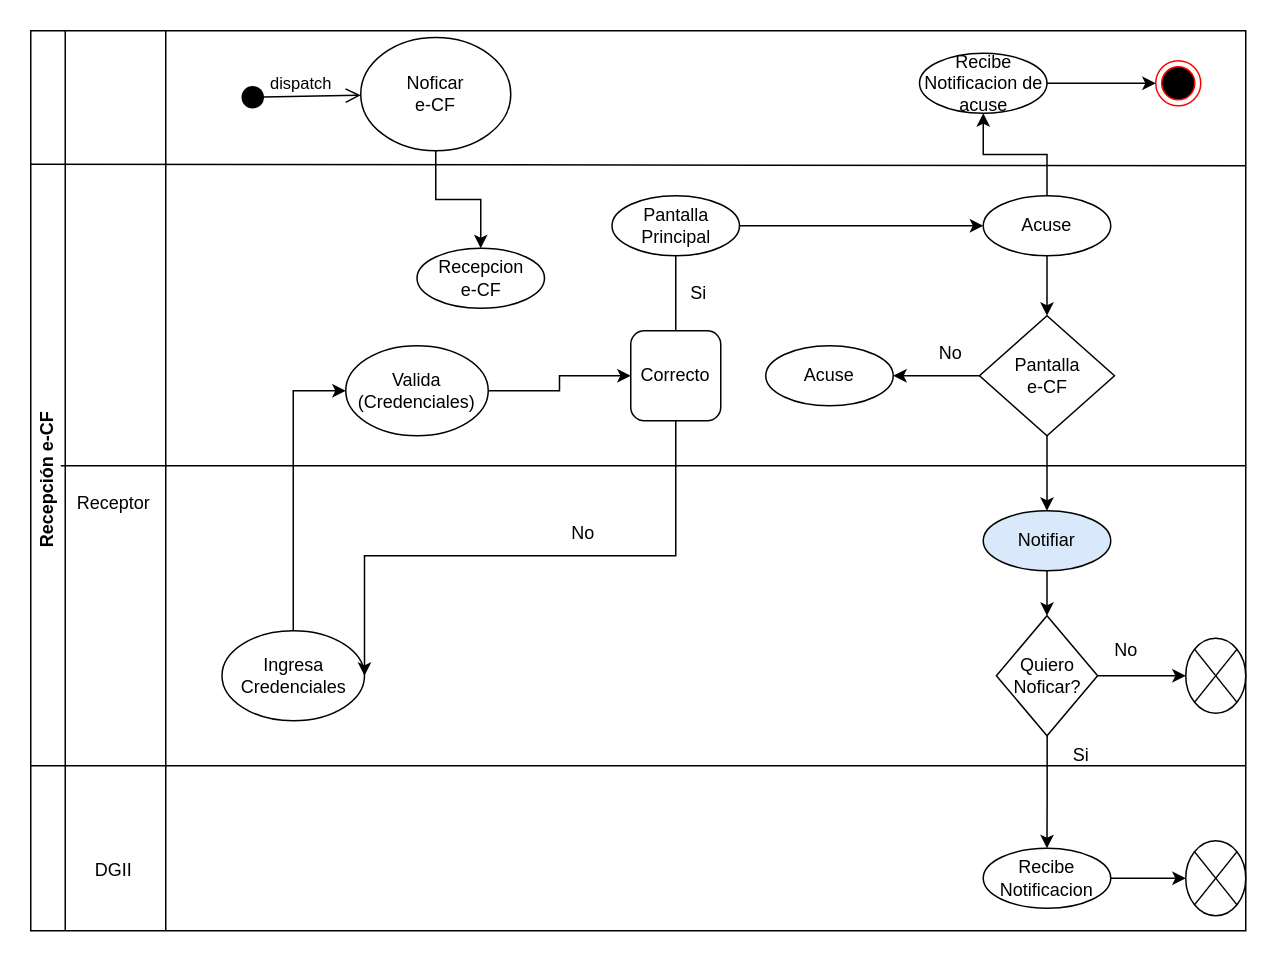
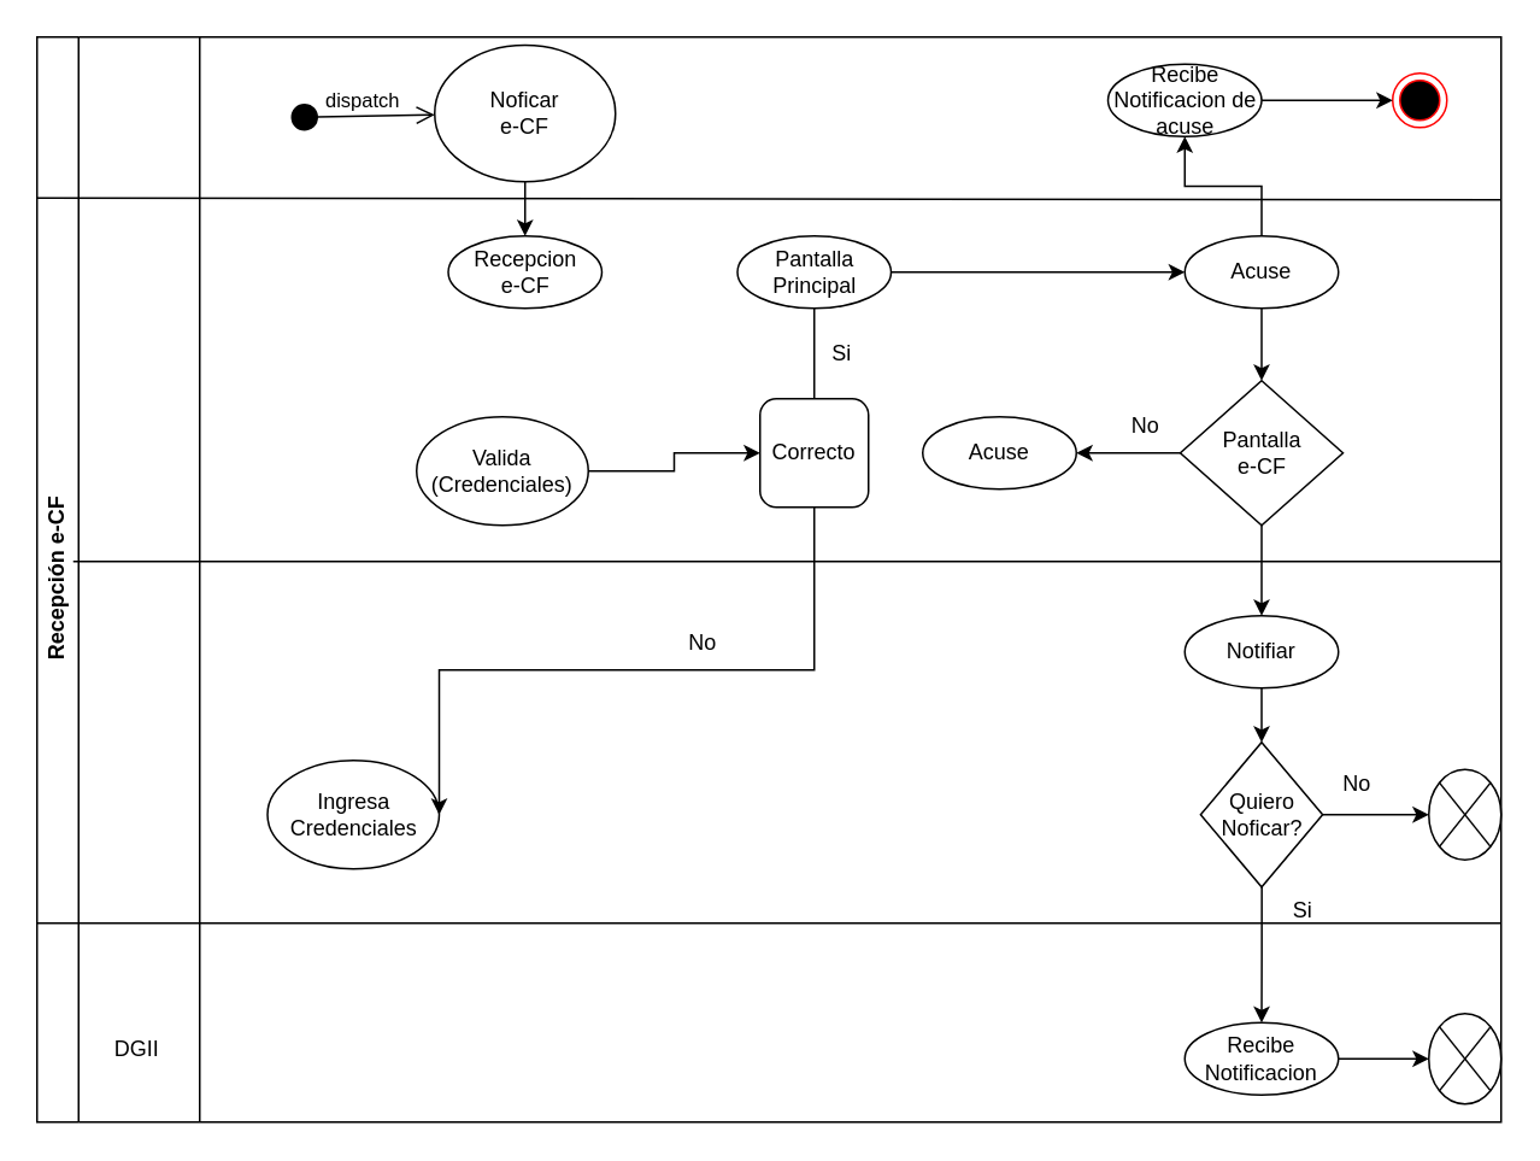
  <mxCell id="0" />
  <mxCell id="1" parent="0" />
  <mxCell id="2" value="Recepción e-CF" style="swimlane;horizontal=0;whiteSpace=wrap;html=1;" parent="1" vertex="1"><mxGeometry x="20" y="20" width="810" height="600" as="geometry" /></mxCell>
  <mxCell id="3" value="" style="endArrow=none;html=1;rounded=0;exitX=0;exitY=0.25;exitDx=0;exitDy=0;" parent="2" edge="1"><mxGeometry width="50" height="50" relative="1" as="geometry"><mxPoint x="20" y="290" as="sourcePoint" /><mxPoint x="810" y="290" as="targetPoint" /></mxGeometry></mxCell>
  <mxCell id="4" value="" style="endArrow=none;html=1;rounded=0;exitX=0;exitY=0.25;exitDx=0;exitDy=0;" parent="2" edge="1"><mxGeometry width="50" height="50" relative="1" as="geometry"><mxPoint y="490" as="sourcePoint" /><mxPoint x="810" y="490" as="targetPoint" /></mxGeometry></mxCell>
- <mxCell id="5" value="Receptor" style="text;html=1;align=center;verticalAlign=middle;resizable=0;points=[];autosize=1;strokeColor=none;fillColor=none;" parent="2" vertex="1"><mxGeometry x="20" y="300" width="70" height="30" as="geometry" /></mxCell>
  <mxCell id="6" value="DGII" style="text;html=1;align=center;verticalAlign=middle;resizable=0;points=[];autosize=1;strokeColor=none;fillColor=none;" parent="2" vertex="1"><mxGeometry x="30" y="545" width="50" height="30" as="geometry" /></mxCell>
  <mxCell id="7" value="dispatch" style="html=1;verticalAlign=bottom;startArrow=circle;startFill=1;endArrow=open;startSize=6;endSize=8;curved=0;rounded=0;" parent="2" target="9" edge="1"><mxGeometry width="80" relative="1" as="geometry"><mxPoint x="140" y="44.5" as="sourcePoint" /><mxPoint x="220" y="44.5" as="targetPoint" /></mxGeometry></mxCell>
  <mxCell id="8" style="edgeStyle=orthogonalEdgeStyle;rounded=0;orthogonalLoop=1;jettySize=auto;html=1;" parent="2" source="9" target="10" edge="1"><mxGeometry relative="1" as="geometry" /></mxCell>
  <mxCell id="9" value="Noficar&lt;br&gt;e-CF" style="ellipse;whiteSpace=wrap;html=1;" parent="2" vertex="1"><mxGeometry x="220" y="4.5" width="100" height="75.5" as="geometry" /></mxCell>
- <mxCell id="10" value="Recepcion&lt;br&gt;e-CF" style="ellipse;whiteSpace=wrap;html=1;" parent="2" vertex="1"><mxGeometry x="257.5" y="145" width="85" height="40" as="geometry" /></mxCell>
+ <mxCell id="10" value="Recepcion&lt;br&gt;e-CF" style="ellipse;whiteSpace=wrap;html=1;" parent="2" vertex="1"><mxGeometry x="227.5" y="110" width="85" height="40" as="geometry" /></mxCell>
  <mxCell id="11" style="edgeStyle=orthogonalEdgeStyle;rounded=0;orthogonalLoop=1;jettySize=auto;html=1;entryX=0;entryY=0.5;entryDx=0;entryDy=0;" parent="2" source="12" target="17" edge="1"><mxGeometry relative="1" as="geometry" /></mxCell>
  <mxCell id="12" value="Valida&lt;br&gt;(Credenciales)" style="ellipse;whiteSpace=wrap;html=1;" parent="2" vertex="1"><mxGeometry x="210" y="210" width="95" height="60" as="geometry" /></mxCell>
- <mxCell id="13" style="edgeStyle=orthogonalEdgeStyle;rounded=0;orthogonalLoop=1;jettySize=auto;html=1;entryX=0;entryY=0.5;entryDx=0;entryDy=0;" parent="2" source="14" target="12" edge="1"><mxGeometry relative="1" as="geometry" /></mxCell>
  <mxCell id="14" value="Ingresa&lt;br&gt;Credenciales" style="ellipse;whiteSpace=wrap;html=1;" parent="2" vertex="1"><mxGeometry x="127.5" y="400" width="95" height="60" as="geometry" /></mxCell>
  <mxCell id="15" style="edgeStyle=orthogonalEdgeStyle;rounded=0;orthogonalLoop=1;jettySize=auto;html=1;entryX=0.5;entryY=1;entryDx=0;entryDy=0;endArrow=none;" parent="2" source="17" target="19" edge="1"><mxGeometry relative="1" as="geometry" /></mxCell>
  <mxCell id="16" style="edgeStyle=orthogonalEdgeStyle;rounded=0;orthogonalLoop=1;jettySize=auto;html=1;entryX=1;entryY=0.5;entryDx=0;entryDy=0;" parent="2" source="17" target="14" edge="1"><mxGeometry relative="1" as="geometry"><Array as="points"><mxPoint x="430" y="350" /></Array></mxGeometry></mxCell>
  <mxCell id="17" value="Correcto" style="whiteSpace=wrap;html=1;rounded=1;" parent="2" vertex="1"><mxGeometry x="400" y="200" width="60" height="60" as="geometry" /></mxCell>
  <mxCell id="18" style="edgeStyle=orthogonalEdgeStyle;rounded=0;orthogonalLoop=1;jettySize=auto;html=1;entryX=0;entryY=0.5;entryDx=0;entryDy=0;" parent="2" source="19" target="22" edge="1"><mxGeometry relative="1" as="geometry" /></mxCell>
  <mxCell id="19" value="Pantalla&lt;br&gt;Principal" style="ellipse;whiteSpace=wrap;html=1;" parent="2" vertex="1"><mxGeometry x="387.5" y="110" width="85" height="40" as="geometry" /></mxCell>
  <mxCell id="20" style="edgeStyle=orthogonalEdgeStyle;rounded=0;orthogonalLoop=1;jettySize=auto;html=1;entryX=0.5;entryY=0;entryDx=0;entryDy=0;" parent="2" source="22" target="25" edge="1"><mxGeometry relative="1" as="geometry" /></mxCell>
  <mxCell id="21" style="edgeStyle=orthogonalEdgeStyle;rounded=0;orthogonalLoop=1;jettySize=auto;html=1;entryX=0.5;entryY=1;entryDx=0;entryDy=0;" edge="1" parent="2" source="22" target="37"><mxGeometry relative="1" as="geometry"><mxPoint x="640" y="70" as="targetPoint" /></mxGeometry></mxCell>
  <mxCell id="22" value="Acuse" style="ellipse;whiteSpace=wrap;html=1;" parent="2" vertex="1"><mxGeometry x="635" y="110" width="85" height="40" as="geometry" /></mxCell>
  <mxCell id="23" style="edgeStyle=orthogonalEdgeStyle;rounded=0;orthogonalLoop=1;jettySize=auto;html=1;entryX=1;entryY=0.5;entryDx=0;entryDy=0;" parent="2" source="25" target="26" edge="1"><mxGeometry relative="1" as="geometry" /></mxCell>
  <mxCell id="24" style="edgeStyle=orthogonalEdgeStyle;rounded=0;orthogonalLoop=1;jettySize=auto;html=1;entryX=0.5;entryY=0;entryDx=0;entryDy=0;" parent="2" source="25" target="28" edge="1"><mxGeometry relative="1" as="geometry" /></mxCell>
  <mxCell id="25" value="Pantalla&lt;br&gt;e-CF" style="rhombus;whiteSpace=wrap;html=1;" parent="2" vertex="1"><mxGeometry x="632.5" y="190" width="90" height="80" as="geometry" /></mxCell>
  <mxCell id="26" value="Acuse" style="ellipse;whiteSpace=wrap;html=1;" parent="2" vertex="1"><mxGeometry x="490" y="210" width="85" height="40" as="geometry" /></mxCell>
  <mxCell id="27" style="edgeStyle=orthogonalEdgeStyle;rounded=0;orthogonalLoop=1;jettySize=auto;html=1;entryX=0.5;entryY=0;entryDx=0;entryDy=0;" parent="2" source="28" target="32" edge="1"><mxGeometry relative="1" as="geometry" /></mxCell>
- <mxCell id="28" value="Notifiar" style="ellipse;whiteSpace=wrap;html=1;fillColor=#dae8fc;" parent="2" vertex="1"><mxGeometry x="635" y="320" width="85" height="40" as="geometry" /></mxCell>
+ <mxCell id="28" value="Notifiar" style="ellipse;whiteSpace=wrap;html=1;" parent="2" vertex="1"><mxGeometry x="635" y="320" width="85" height="40" as="geometry" /></mxCell>
  <mxCell id="29" value="" style="endArrow=none;html=1;rounded=0;exitX=0;exitY=0.25;exitDx=0;exitDy=0;" parent="2" edge="1"><mxGeometry width="50" height="50" relative="1" as="geometry"><mxPoint y="89" as="sourcePoint" /><mxPoint x="810" y="90" as="targetPoint" /></mxGeometry></mxCell>
  <mxCell id="30" value="Recibe&lt;br&gt;Notificacion" style="ellipse;whiteSpace=wrap;html=1;" parent="2" vertex="1"><mxGeometry x="635" y="545" width="85" height="40" as="geometry" /></mxCell>
  <mxCell id="31" style="edgeStyle=orthogonalEdgeStyle;rounded=0;orthogonalLoop=1;jettySize=auto;html=1;entryX=0.5;entryY=0;entryDx=0;entryDy=0;" parent="2" source="32" target="30" edge="1"><mxGeometry relative="1" as="geometry" /></mxCell>
  <mxCell id="32" value="Quiero&lt;br&gt;Noficar?" style="rhombus;whiteSpace=wrap;html=1;" parent="2" vertex="1"><mxGeometry x="643.75" y="390" width="67.5" height="80" as="geometry" /></mxCell>
  <mxCell id="33" value="Si" style="text;html=1;align=center;verticalAlign=middle;resizable=0;points=[];autosize=1;strokeColor=none;fillColor=none;" parent="2" vertex="1"><mxGeometry x="430" y="160" width="30" height="30" as="geometry" /></mxCell>
  <mxCell id="34" value="No" style="text;html=1;align=center;verticalAlign=middle;resizable=0;points=[];autosize=1;strokeColor=none;fillColor=none;" parent="2" vertex="1"><mxGeometry x="347.5" y="320" width="40" height="30" as="geometry" /></mxCell>
  <mxCell id="35" value="No" style="text;html=1;align=center;verticalAlign=middle;resizable=0;points=[];autosize=1;strokeColor=none;fillColor=none;" parent="2" vertex="1"><mxGeometry x="592.5" y="200" width="40" height="30" as="geometry" /></mxCell>
  <mxCell id="36" value="No" style="text;html=1;align=center;verticalAlign=middle;resizable=0;points=[];autosize=1;strokeColor=none;fillColor=none;" parent="2" vertex="1"><mxGeometry x="710" y="398" width="40" height="30" as="geometry" /></mxCell>
  <mxCell id="37" value="Recibe Notificacion de acuse" style="ellipse;whiteSpace=wrap;html=1;" vertex="1" parent="2"><mxGeometry x="592.5" y="15" width="85" height="40" as="geometry" /></mxCell>
  <mxCell id="38" value="" style="ellipse;html=1;shape=endState;fillColor=#000000;strokeColor=#ff0000;" vertex="1" parent="2"><mxGeometry x="750" y="20" width="30" height="30" as="geometry" /></mxCell>
  <mxCell id="39" style="edgeStyle=orthogonalEdgeStyle;rounded=0;orthogonalLoop=1;jettySize=auto;html=1;" edge="1" parent="2" source="37" target="38"><mxGeometry relative="1" as="geometry" /></mxCell>
  <mxCell id="40" value="" style="shape=sumEllipse;perimeter=ellipsePerimeter;whiteSpace=wrap;html=1;backgroundOutline=1;" vertex="1" parent="2"><mxGeometry x="770" y="405" width="40" height="50" as="geometry" /></mxCell>
  <mxCell id="41" style="edgeStyle=orthogonalEdgeStyle;rounded=0;orthogonalLoop=1;jettySize=auto;html=1;entryX=0;entryY=0.5;entryDx=0;entryDy=0;" parent="2" source="32" target="40" edge="1"><mxGeometry relative="1" as="geometry"><mxPoint x="770" y="430" as="targetPoint" /></mxGeometry></mxCell>
  <mxCell id="42" value="" style="shape=sumEllipse;perimeter=ellipsePerimeter;whiteSpace=wrap;html=1;backgroundOutline=1;" vertex="1" parent="2"><mxGeometry x="770" y="540" width="40" height="50" as="geometry" /></mxCell>
  <mxCell id="43" style="edgeStyle=orthogonalEdgeStyle;rounded=0;orthogonalLoop=1;jettySize=auto;html=1;entryX=0;entryY=0.5;entryDx=0;entryDy=0;" parent="2" source="30" target="42" edge="1"><mxGeometry relative="1" as="geometry"><mxPoint x="770" y="565" as="targetPoint" /></mxGeometry></mxCell>
  <mxCell id="44" value="" style="endArrow=none;html=1;rounded=0;" parent="1" edge="1"><mxGeometry width="50" height="50" relative="1" as="geometry"><mxPoint x="110" y="620" as="sourcePoint" /><mxPoint x="110" y="20" as="targetPoint" /><Array as="points"><mxPoint x="110" y="200" /></Array></mxGeometry></mxCell>
  <mxCell id="45" value="Si" style="text;html=1;align=center;verticalAlign=middle;resizable=0;points=[];autosize=1;strokeColor=none;fillColor=none;" parent="1" vertex="1"><mxGeometry x="705" y="488" width="30" height="30" as="geometry" /></mxCell>
